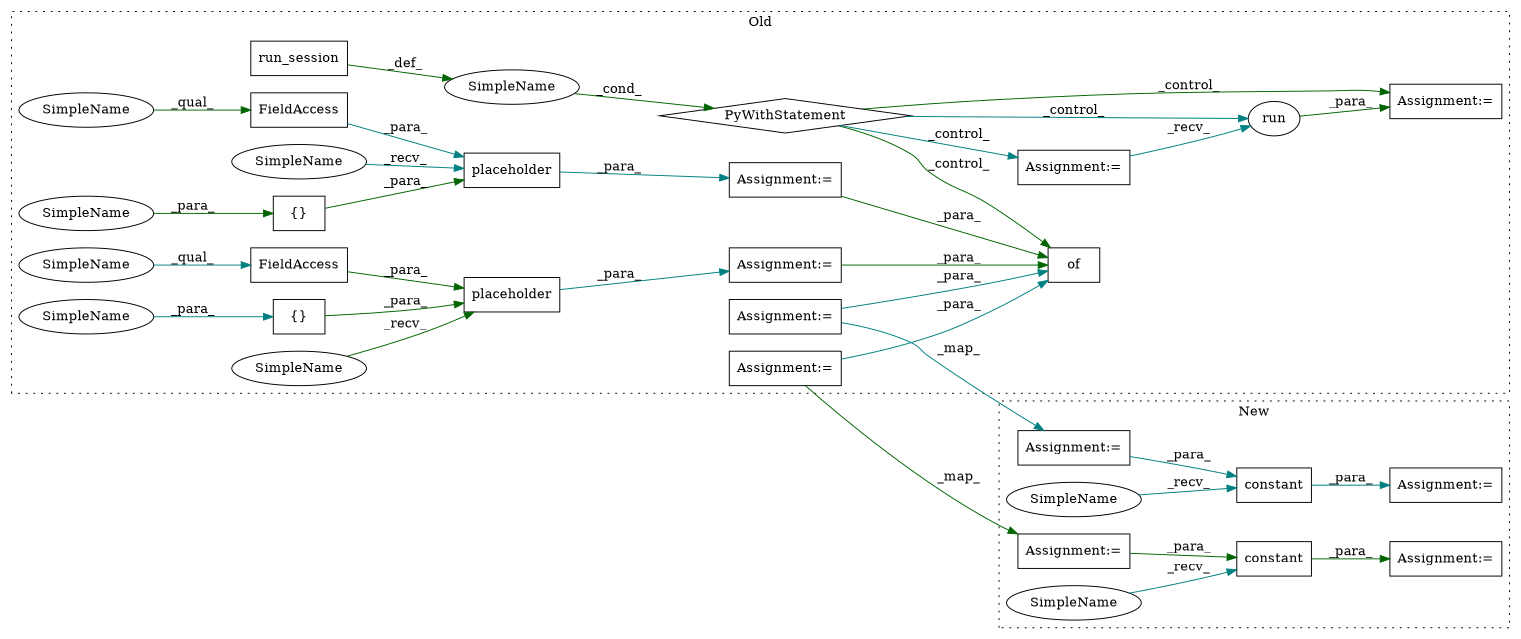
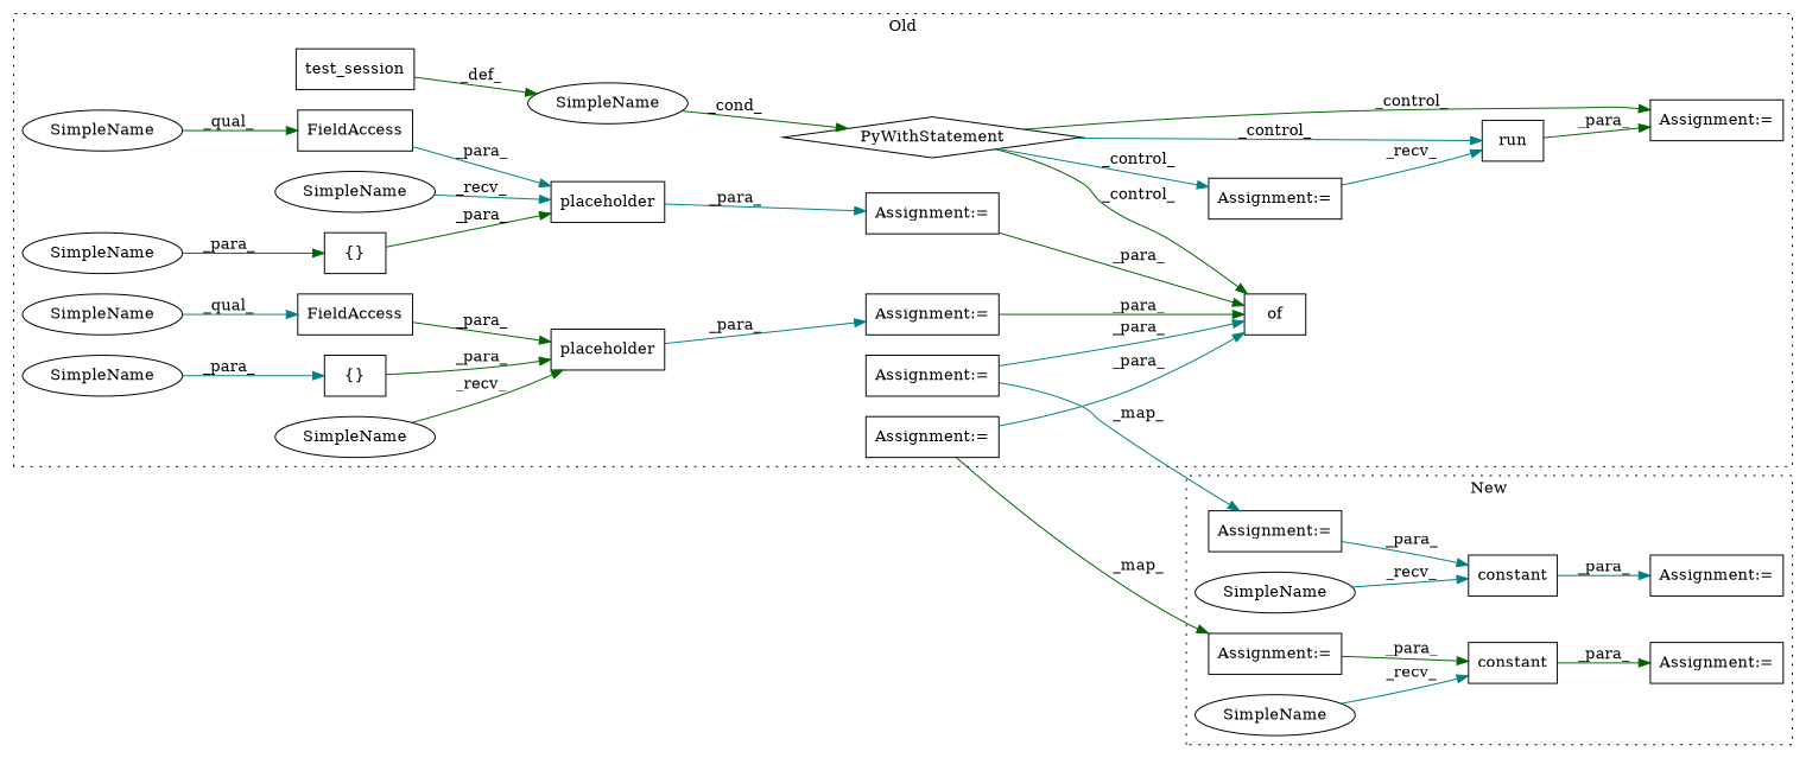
  digraph {
    rankdir=LR
    node [a=7 l=1 s=5312 shape=box]
    edge [color=teal]
    n1 [a=32 l="3,1" label=of s="6461,6535"]
    n2 [a=32 l="12,1" label=placeholder s="5300,5364"]
    n3 [a=42 label=SimpleName shape=ellipse l="" s=""]
    n4 [a=104 l="10,2" label=PyWithStatement s="6071,6100" shape=diamond]
-   n5 [a=32 l=14 label=run_session s=6086]
+   n5 [a=32 l=14 label=test_session s=6086]
    n6 [l=7 label="Assignment:=" s=6114]
    n7 [a=22 l=18 label=FieldAccess]
    n8 [a=4 l="1,1" label="{}" s="5340,5363"]
    n9 [label="Assignment:=" s=5288]
    n10 [a=22 l=18 label=FieldAccess s=5220]
    n11 [a=4 l="1,1" label="{}" s="5248,5271"]
    n12 [a=32 l="12,1" label=placeholder s="5208,5272"]
    n13 [label="Assignment:=" s=5196]
-   n14 [a=32 l="4,1" label=run s="6445,6536" shape=ellipse]
+   n14 [a=32 l="4,1" label=run s="6445,6536"]
    n15 [label="Assignment:=" s=6022]
    n16 [label="Assignment:=" s=5953]
    n17 [label="Assignment:=" s=6436]
    n18 [a=42 l=10 label=SimpleName shape=ellipse]
    n19 [a=42 l=10 label=SimpleName s=5289 shape=ellipse]
    n20 [a=42 l=10 label=SimpleName s=5197 shape=ellipse]
    n21 [a=42 l=10 label=SimpleName s=5220 shape=ellipse]
    n22 [a=42 l=10 label=SimpleName s=5249 shape=ellipse]
    n23 [a=42 l=10 label=SimpleName s=5341 shape=ellipse]
    n24 [a=32 l="9,1" label=constant s="5532,5557"]
    n25 [label="Assignment:=" s=5520]
    n26 [a=32 l="9,1" label=constant s="5479,5502"]
    n27 [label="Assignment:=" s=5467]
    n28 [label="Assignment:=" s=5343]
    n29 [label="Assignment:=" s=5252]
    n30 [a=42 l=10 label=SimpleName s=5521 shape=ellipse]
    n31 [a=42 l=10 label=SimpleName s=5468 shape=ellipse]
    subgraph cluster_1 {
      label=Old
      style=dotted
      n1
      n2
      n3
      n4
      n5
      n6
      n7
      n8
      n9
      n10
      n11
      n12
      n13
      n14
      n15
      n16
      n17
      n18
      n19
      n20
      n21
      n22
      n23
    }
    subgraph cluster_2 {
      label=New
      style=dotted
      n24
      n25
      n26
      n27
      n28
      n29
      n30
      n31
    }
    n2 -> n9 [label=_para_]
    n3 -> n4 [color=darkgreen label=_cond_]
    n4 -> n1 [color=darkgreen label=_control_]
    n4 -> n6 [label=_control_]
    n4 -> n14 [label=_control_]
    n4 -> n17 [color=darkgreen label=_control_]
    n5 -> n3 [color=darkgreen label=_def_]
    n6 -> n14 [label=_recv_]
    n7 -> n2 [label=_para_]
    n8 -> n2 [color=darkgreen label=_para_]
    n9 -> n1 [color=darkgreen label=_para_]
    n10 -> n12 [color=darkgreen label=_para_]
    n11 -> n12 [color=darkgreen label=_para_]
    n12 -> n13 [label=_para_]
    n13 -> n1 [color=darkgreen label=_para_]
    n14 -> n17 [color=darkgreen label=_para_]
    n15 -> n1 [label=_para_]
    n15 -> n28 [color=darkgreen label=_map_]
    n16 -> n1 [label=_para_]
    n16 -> n29 [label=_map_]
    n18 -> n7 [color=darkgreen label=_qual_]
    n19 -> n2 [label=_recv_]
    n20 -> n12 [color=darkgreen label=_recv_]
    n21 -> n10 [label=_qual_]
    n22 -> n11 [label=_para_]
    n23 -> n8 [color=darkgreen label=_para_]
    n24 -> n25 [label=_para_]
    n26 -> n27 [color=darkgreen label=_para_]
    n28 -> n26 [color=darkgreen label=_para_]
    n29 -> n24 [label=_para_]
    n30 -> n24 [label=_recv_]
    n31 -> n26 [label=_recv_]
  }
